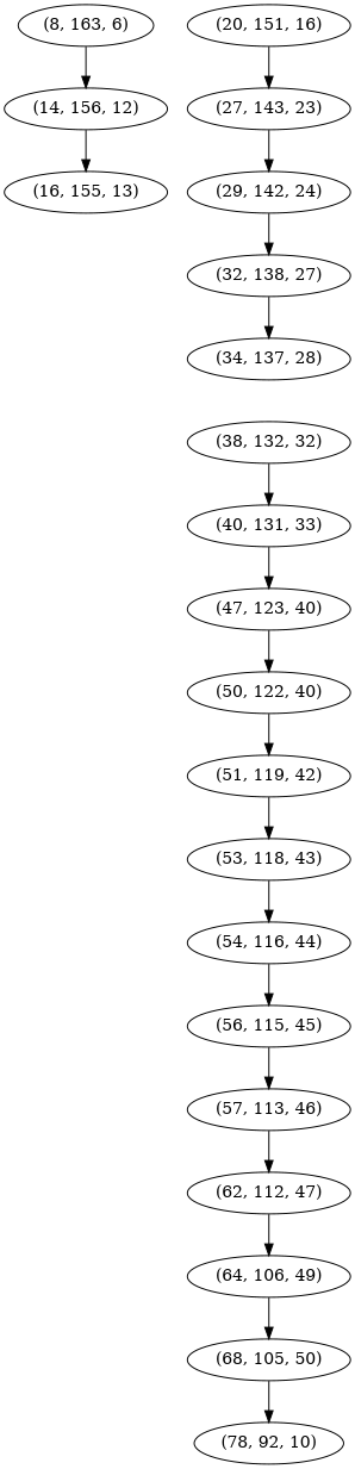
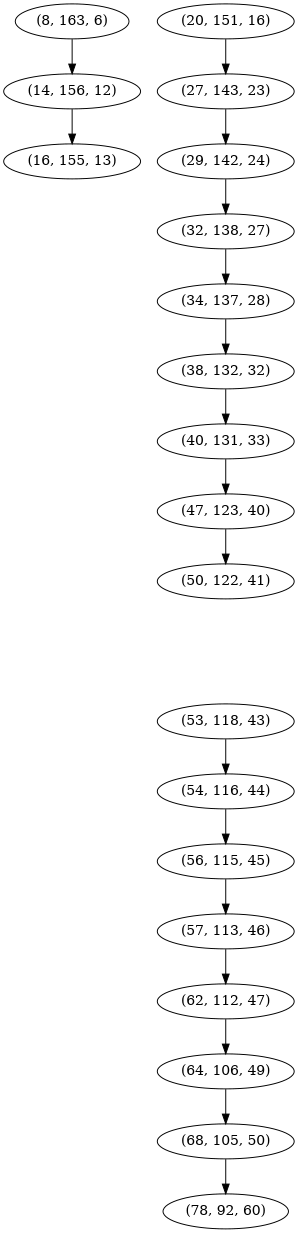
  digraph {
    "(8, 163, 6)"
    "(14, 156, 12)"
    "(16, 155, 13)"
    "(20, 151, 16)"
    "(27, 143, 23)"
    "(29, 142, 24)"
    "(32, 138, 27)"
    "(34, 137, 28)"
    "(38, 132, 32)"
    "(40, 131, 33)"
    "(47, 123, 40)"
-   "(50, 122, 41)" [label="(50, 122, 40)"]
-   "(51, 119, 42)"
+   "(50, 122, 41)"
    "(53, 118, 43)"
    "(54, 116, 44)"
    "(56, 115, 45)"
    "(57, 113, 46)"
    "(62, 112, 47)"
    "(64, 106, 49)"
    "(68, 105, 50)"
-   "(78, 92, 60)" [label="(78, 92, 10)"]
+   "(78, 92, 60)"
    "(8, 163, 6)" -> "(14, 156, 12)"
    "(14, 156, 12)" -> "(16, 155, 13)"
    "(20, 151, 16)" -> "(27, 143, 23)"
    "(27, 143, 23)" -> "(29, 142, 24)"
    "(29, 142, 24)" -> "(32, 138, 27)"
    "(32, 138, 27)" -> "(34, 137, 28)"
+   "(34, 137, 28)" -> "(38, 132, 32)"
    "(38, 132, 32)" -> "(40, 131, 33)"
    "(40, 131, 33)" -> "(47, 123, 40)"
    "(47, 123, 40)" -> "(50, 122, 41)"
-   "(50, 122, 41)" -> "(51, 119, 42)"
-   "(51, 119, 42)" -> "(53, 118, 43)"
    "(53, 118, 43)" -> "(54, 116, 44)"
    "(54, 116, 44)" -> "(56, 115, 45)"
    "(56, 115, 45)" -> "(57, 113, 46)"
    "(57, 113, 46)" -> "(62, 112, 47)"
    "(62, 112, 47)" -> "(64, 106, 49)"
    "(64, 106, 49)" -> "(68, 105, 50)"
    "(68, 105, 50)" -> "(78, 92, 60)"
  }
